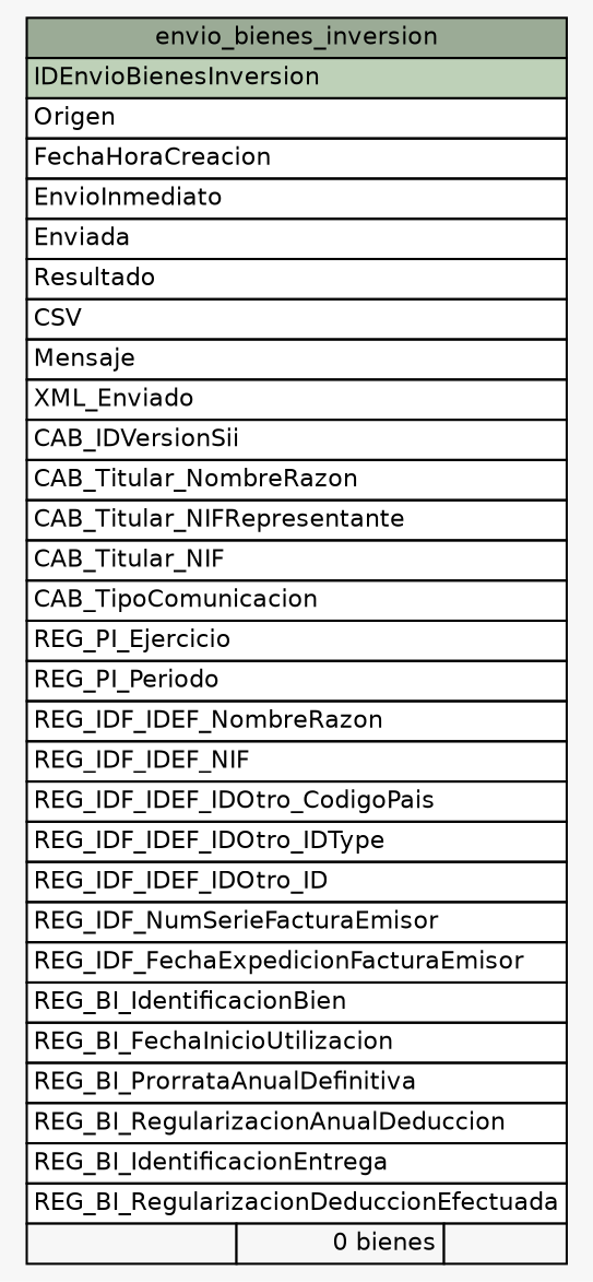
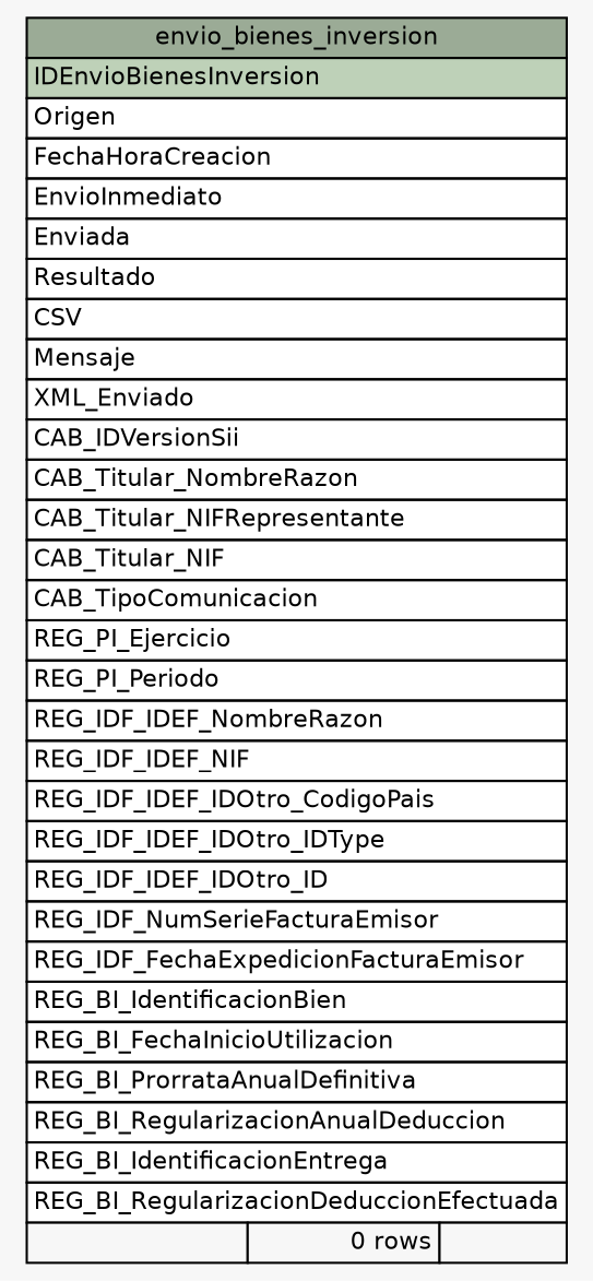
  digraph {
    bgcolor="#f7f7f7"
    fontname=Helvetica
    fontsize=11
    nodesep=0.18
    rankdir=TB
    ranksep=0.46
-   n1 [fontname=Helvetica fontsize=11 label=<     <TABLE BORDER="0" CELLBORDER="1" CELLSPACING="0" BGCOLOR="#ffffff">       <TR><TD COLSPAN="3" BGCOLOR="#9bab96" ALIGN="CENTER">envio_bienes_inversion</TD></TR>       <TR><TD PORT="IDEnvioBienesInversion" COLSPAN="3" BGCOLOR="#bed1b8" ALIGN="LEFT">IDEnvioBienesInversion</TD></TR>       <TR><TD PORT="Origen" COLSPAN="3" ALIGN="LEFT">Origen</TD></TR>       <TR><TD PORT="FechaHoraCreacion" COLSPAN="3" ALIGN="LEFT">FechaHoraCreacion</TD></TR>       <TR><TD PORT="EnvioInmediato" COLSPAN="3" ALIGN="LEFT">EnvioInmediato</TD></TR>       <TR><TD PORT="Enviada" COLSPAN="3" ALIGN="LEFT">Enviada</TD></TR>       <TR><TD PORT="Resultado" COLSPAN="3" ALIGN="LEFT">Resultado</TD></TR>       <TR><TD PORT="CSV" COLSPAN="3" ALIGN="LEFT">CSV</TD></TR>       <TR><TD PORT="Mensaje" COLSPAN="3" ALIGN="LEFT">Mensaje</TD></TR>       <TR><TD PORT="XML_Enviado" COLSPAN="3" ALIGN="LEFT">XML_Enviado</TD></TR>       <TR><TD PORT="CAB_IDVersionSii" COLSPAN="3" ALIGN="LEFT">CAB_IDVersionSii</TD></TR>       <TR><TD PORT="CAB_Titular_NombreRazon" COLSPAN="3" ALIGN="LEFT">CAB_Titular_NombreRazon</TD></TR>       <TR><TD PORT="CAB_Titular_NIFRepresentante" COLSPAN="3" ALIGN="LEFT">CAB_Titular_NIFRepresentante</TD></TR>       <TR><TD PORT="CAB_Titular_NIF" COLSPAN="3" ALIGN="LEFT">CAB_Titular_NIF</TD></TR>       <TR><TD PORT="CAB_TipoComunicacion" COLSPAN="3" ALIGN="LEFT">CAB_TipoComunicacion</TD></TR>       <TR><TD PORT="REG_PI_Ejercicio" COLSPAN="3" ALIGN="LEFT">REG_PI_Ejercicio</TD></TR>       <TR><TD PORT="REG_PI_Periodo" COLSPAN="3" ALIGN="LEFT">REG_PI_Periodo</TD></TR>       <TR><TD PORT="REG_IDF_IDEF_NombreRazon" COLSPAN="3" ALIGN="LEFT">REG_IDF_IDEF_NombreRazon</TD></TR>       <TR><TD PORT="REG_IDF_IDEF_NIF" COLSPAN="3" ALIGN="LEFT">REG_IDF_IDEF_NIF</TD></TR>       <TR><TD PORT="REG_IDF_IDEF_IDOtro_CodigoPais" COLSPAN="3" ALIGN="LEFT">REG_IDF_IDEF_IDOtro_CodigoPais</TD></TR>       <TR><TD PORT="REG_IDF_IDEF_IDOtro_IDType" COLSPAN="3" ALIGN="LEFT">REG_IDF_IDEF_IDOtro_IDType</TD></TR>       <TR><TD PORT="REG_IDF_IDEF_IDOtro_ID" COLSPAN="3" ALIGN="LEFT">REG_IDF_IDEF_IDOtro_ID</TD></TR>       <TR><TD PORT="REG_IDF_NumSerieFacturaEmisor" COLSPAN="3" ALIGN="LEFT">REG_IDF_NumSerieFacturaEmisor</TD></TR>       <TR><TD PORT="REG_IDF_FechaExpedicionFacturaEmisor" COLSPAN="3" ALIGN="LEFT">REG_IDF_FechaExpedicionFacturaEmisor</TD></TR>       <TR><TD PORT="REG_BI_IdentificacionBien" COLSPAN="3" ALIGN="LEFT">REG_BI_IdentificacionBien</TD></TR>       <TR><TD PORT="REG_BI_FechaInicioUtilizacion" COLSPAN="3" ALIGN="LEFT">REG_BI_FechaInicioUtilizacion</TD></TR>       <TR><TD PORT="REG_BI_ProrrataAnualDefinitiva" COLSPAN="3" ALIGN="LEFT">REG_BI_ProrrataAnualDefinitiva</TD></TR>       <TR><TD PORT="REG_BI_RegularizacionAnualDeduccion" COLSPAN="3" ALIGN="LEFT">REG_BI_RegularizacionAnualDeduccion</TD></TR>       <TR><TD PORT="REG_BI_IdentificacionEntrega" COLSPAN="3" ALIGN="LEFT">REG_BI_IdentificacionEntrega</TD></TR>       <TR><TD PORT="REG_BI_RegularizacionDeduccionEfectuada" COLSPAN="3" ALIGN="LEFT">REG_BI_RegularizacionDeduccionEfectuada</TD></TR>       <TR><TD ALIGN="LEFT" BGCOLOR="#f7f7f7">  </TD><TD ALIGN="RIGHT" BGCOLOR="#f7f7f7">0 bienes</TD><TD ALIGN="RIGHT" BGCOLOR="#f7f7f7">  </TD></TR>     </TABLE>> shape=plaintext]
+   n1 [fontname=Helvetica fontsize=11 label=<     <TABLE BORDER="0" CELLBORDER="1" CELLSPACING="0" BGCOLOR="#ffffff">       <TR><TD COLSPAN="3" BGCOLOR="#9bab96" ALIGN="CENTER">envio_bienes_inversion</TD></TR>       <TR><TD PORT="IDEnvioBienesInversion" COLSPAN="3" BGCOLOR="#bed1b8" ALIGN="LEFT">IDEnvioBienesInversion</TD></TR>       <TR><TD PORT="Origen" COLSPAN="3" ALIGN="LEFT">Origen</TD></TR>       <TR><TD PORT="FechaHoraCreacion" COLSPAN="3" ALIGN="LEFT">FechaHoraCreacion</TD></TR>       <TR><TD PORT="EnvioInmediato" COLSPAN="3" ALIGN="LEFT">EnvioInmediato</TD></TR>       <TR><TD PORT="Enviada" COLSPAN="3" ALIGN="LEFT">Enviada</TD></TR>       <TR><TD PORT="Resultado" COLSPAN="3" ALIGN="LEFT">Resultado</TD></TR>       <TR><TD PORT="CSV" COLSPAN="3" ALIGN="LEFT">CSV</TD></TR>       <TR><TD PORT="Mensaje" COLSPAN="3" ALIGN="LEFT">Mensaje</TD></TR>       <TR><TD PORT="XML_Enviado" COLSPAN="3" ALIGN="LEFT">XML_Enviado</TD></TR>       <TR><TD PORT="CAB_IDVersionSii" COLSPAN="3" ALIGN="LEFT">CAB_IDVersionSii</TD></TR>       <TR><TD PORT="CAB_Titular_NombreRazon" COLSPAN="3" ALIGN="LEFT">CAB_Titular_NombreRazon</TD></TR>       <TR><TD PORT="CAB_Titular_NIFRepresentante" COLSPAN="3" ALIGN="LEFT">CAB_Titular_NIFRepresentante</TD></TR>       <TR><TD PORT="CAB_Titular_NIF" COLSPAN="3" ALIGN="LEFT">CAB_Titular_NIF</TD></TR>       <TR><TD PORT="CAB_TipoComunicacion" COLSPAN="3" ALIGN="LEFT">CAB_TipoComunicacion</TD></TR>       <TR><TD PORT="REG_PI_Ejercicio" COLSPAN="3" ALIGN="LEFT">REG_PI_Ejercicio</TD></TR>       <TR><TD PORT="REG_PI_Periodo" COLSPAN="3" ALIGN="LEFT">REG_PI_Periodo</TD></TR>       <TR><TD PORT="REG_IDF_IDEF_NombreRazon" COLSPAN="3" ALIGN="LEFT">REG_IDF_IDEF_NombreRazon</TD></TR>       <TR><TD PORT="REG_IDF_IDEF_NIF" COLSPAN="3" ALIGN="LEFT">REG_IDF_IDEF_NIF</TD></TR>       <TR><TD PORT="REG_IDF_IDEF_IDOtro_CodigoPais" COLSPAN="3" ALIGN="LEFT">REG_IDF_IDEF_IDOtro_CodigoPais</TD></TR>       <TR><TD PORT="REG_IDF_IDEF_IDOtro_IDType" COLSPAN="3" ALIGN="LEFT">REG_IDF_IDEF_IDOtro_IDType</TD></TR>       <TR><TD PORT="REG_IDF_IDEF_IDOtro_ID" COLSPAN="3" ALIGN="LEFT">REG_IDF_IDEF_IDOtro_ID</TD></TR>       <TR><TD PORT="REG_IDF_NumSerieFacturaEmisor" COLSPAN="3" ALIGN="LEFT">REG_IDF_NumSerieFacturaEmisor</TD></TR>       <TR><TD PORT="REG_IDF_FechaExpedicionFacturaEmisor" COLSPAN="3" ALIGN="LEFT">REG_IDF_FechaExpedicionFacturaEmisor</TD></TR>       <TR><TD PORT="REG_BI_IdentificacionBien" COLSPAN="3" ALIGN="LEFT">REG_BI_IdentificacionBien</TD></TR>       <TR><TD PORT="REG_BI_FechaInicioUtilizacion" COLSPAN="3" ALIGN="LEFT">REG_BI_FechaInicioUtilizacion</TD></TR>       <TR><TD PORT="REG_BI_ProrrataAnualDefinitiva" COLSPAN="3" ALIGN="LEFT">REG_BI_ProrrataAnualDefinitiva</TD></TR>       <TR><TD PORT="REG_BI_RegularizacionAnualDeduccion" COLSPAN="3" ALIGN="LEFT">REG_BI_RegularizacionAnualDeduccion</TD></TR>       <TR><TD PORT="REG_BI_IdentificacionEntrega" COLSPAN="3" ALIGN="LEFT">REG_BI_IdentificacionEntrega</TD></TR>       <TR><TD PORT="REG_BI_RegularizacionDeduccionEfectuada" COLSPAN="3" ALIGN="LEFT">REG_BI_RegularizacionDeduccionEfectuada</TD></TR>       <TR><TD ALIGN="LEFT" BGCOLOR="#f7f7f7">  </TD><TD ALIGN="RIGHT" BGCOLOR="#f7f7f7">0 rows</TD><TD ALIGN="RIGHT" BGCOLOR="#f7f7f7">  </TD></TR>     </TABLE>> shape=plaintext]
  }
